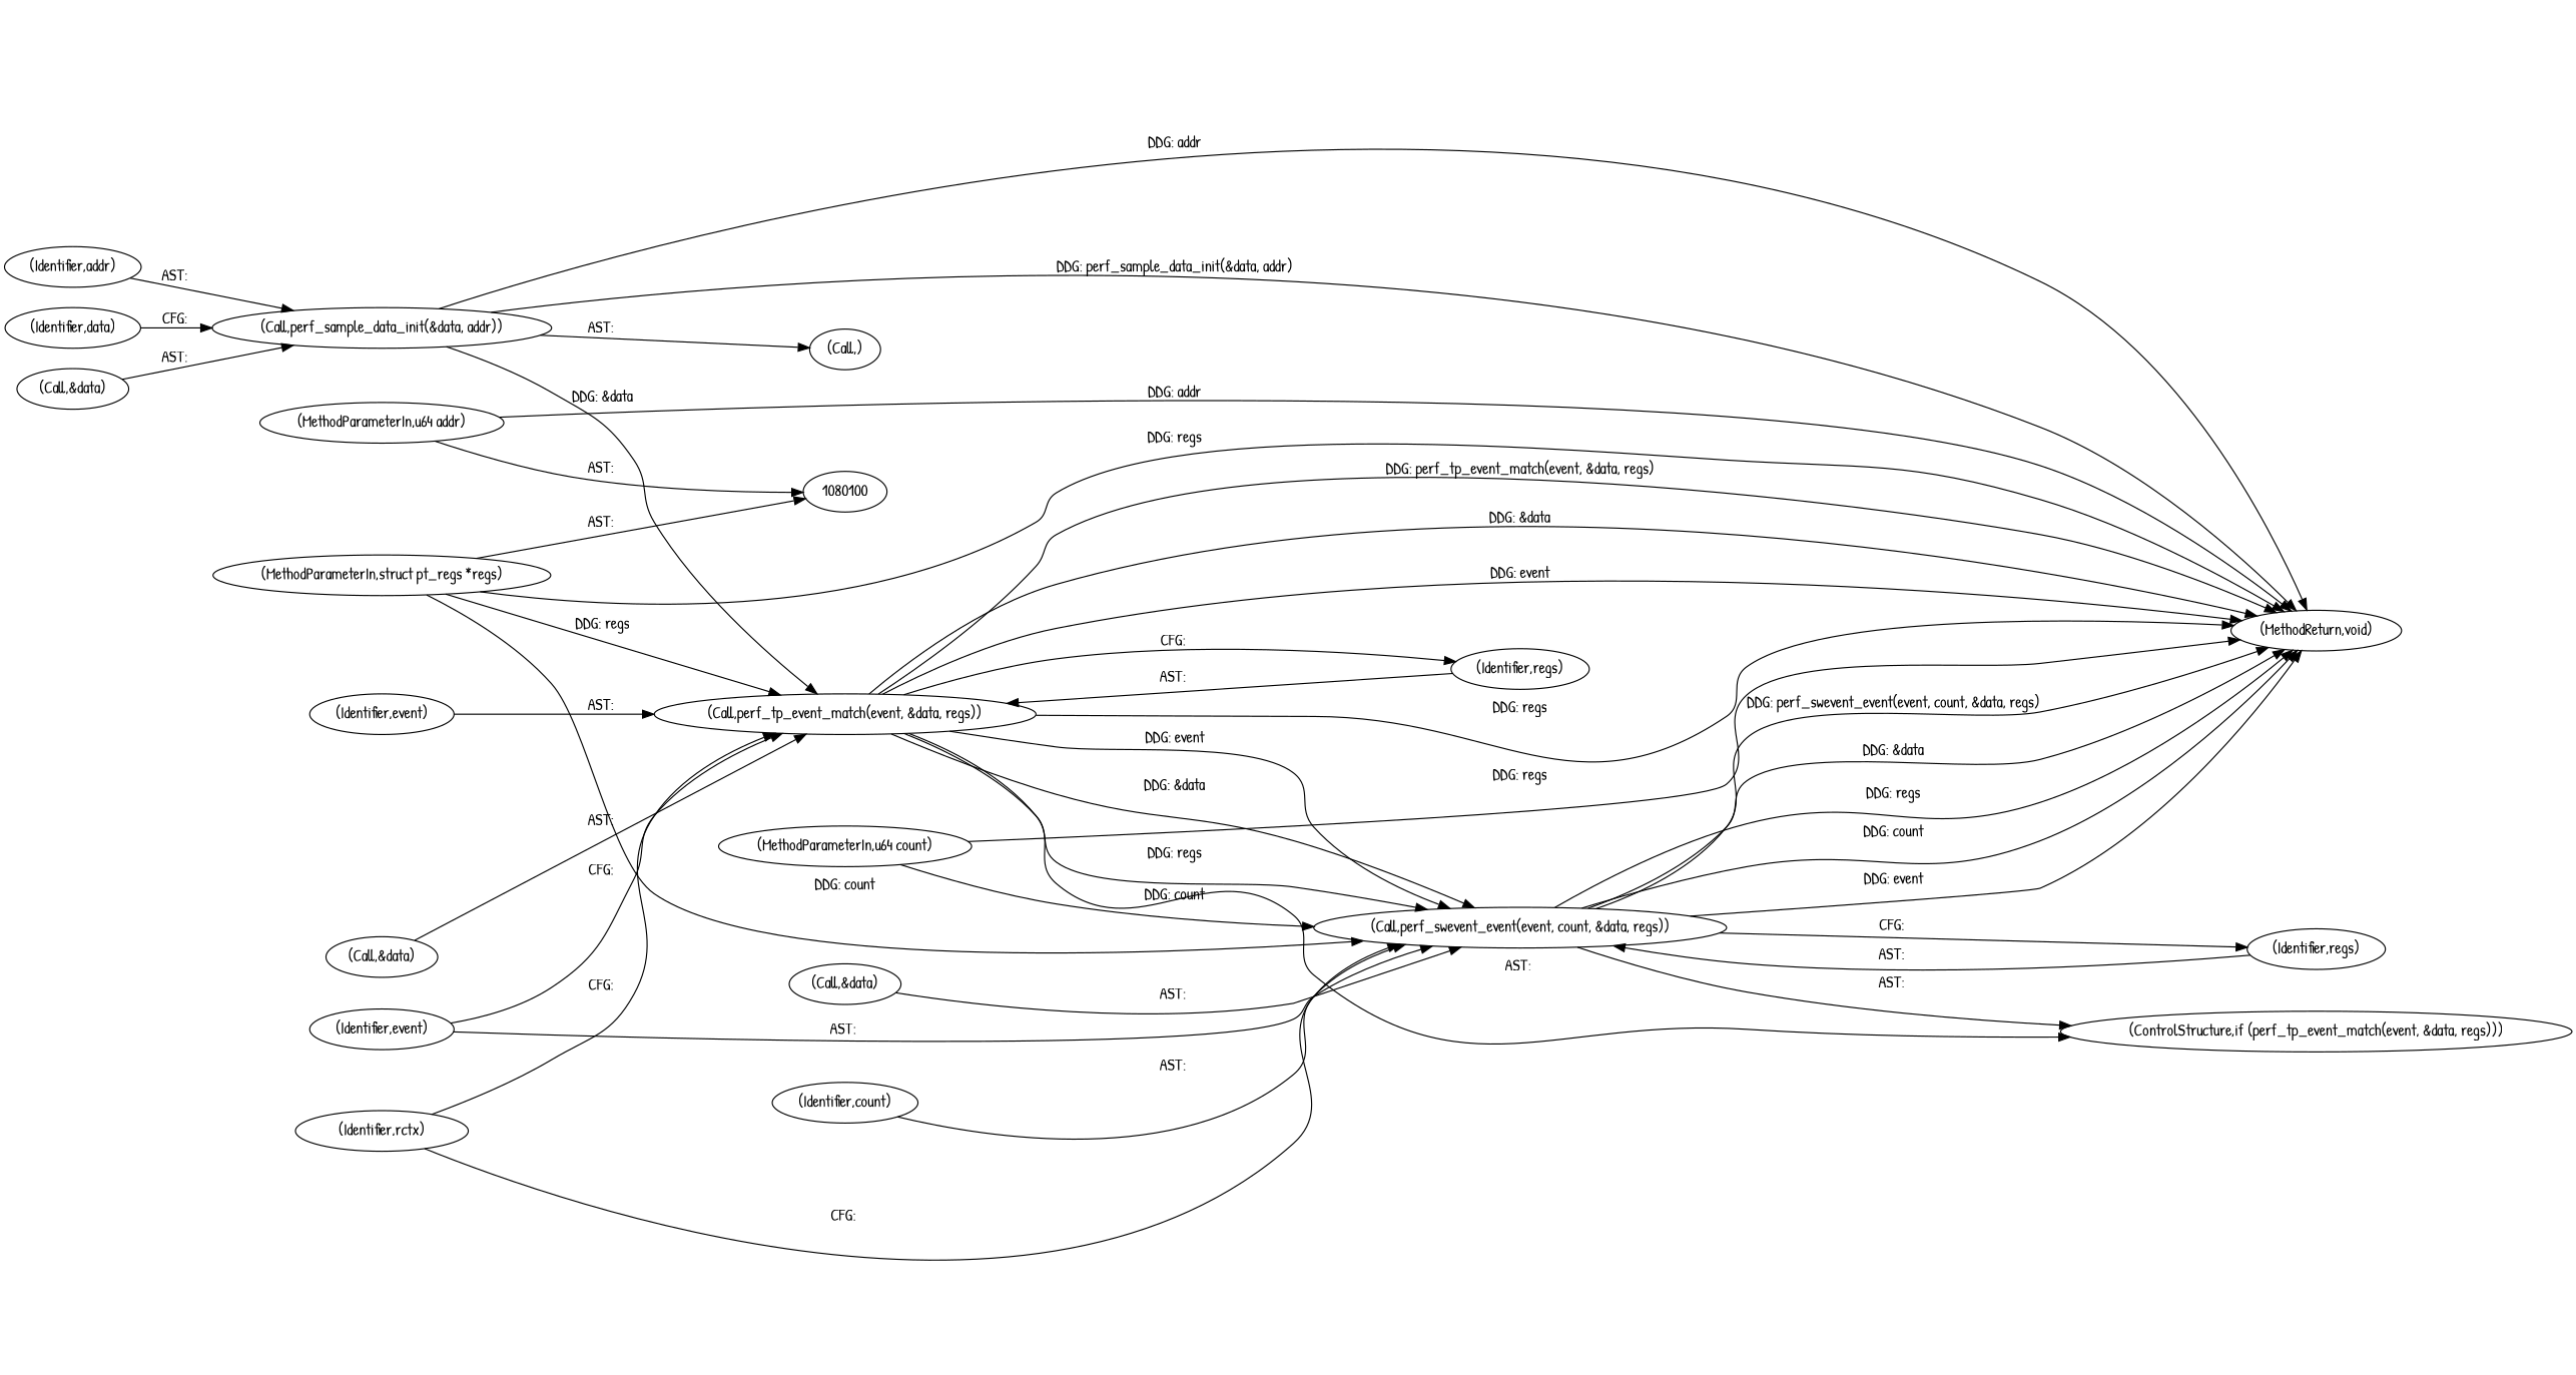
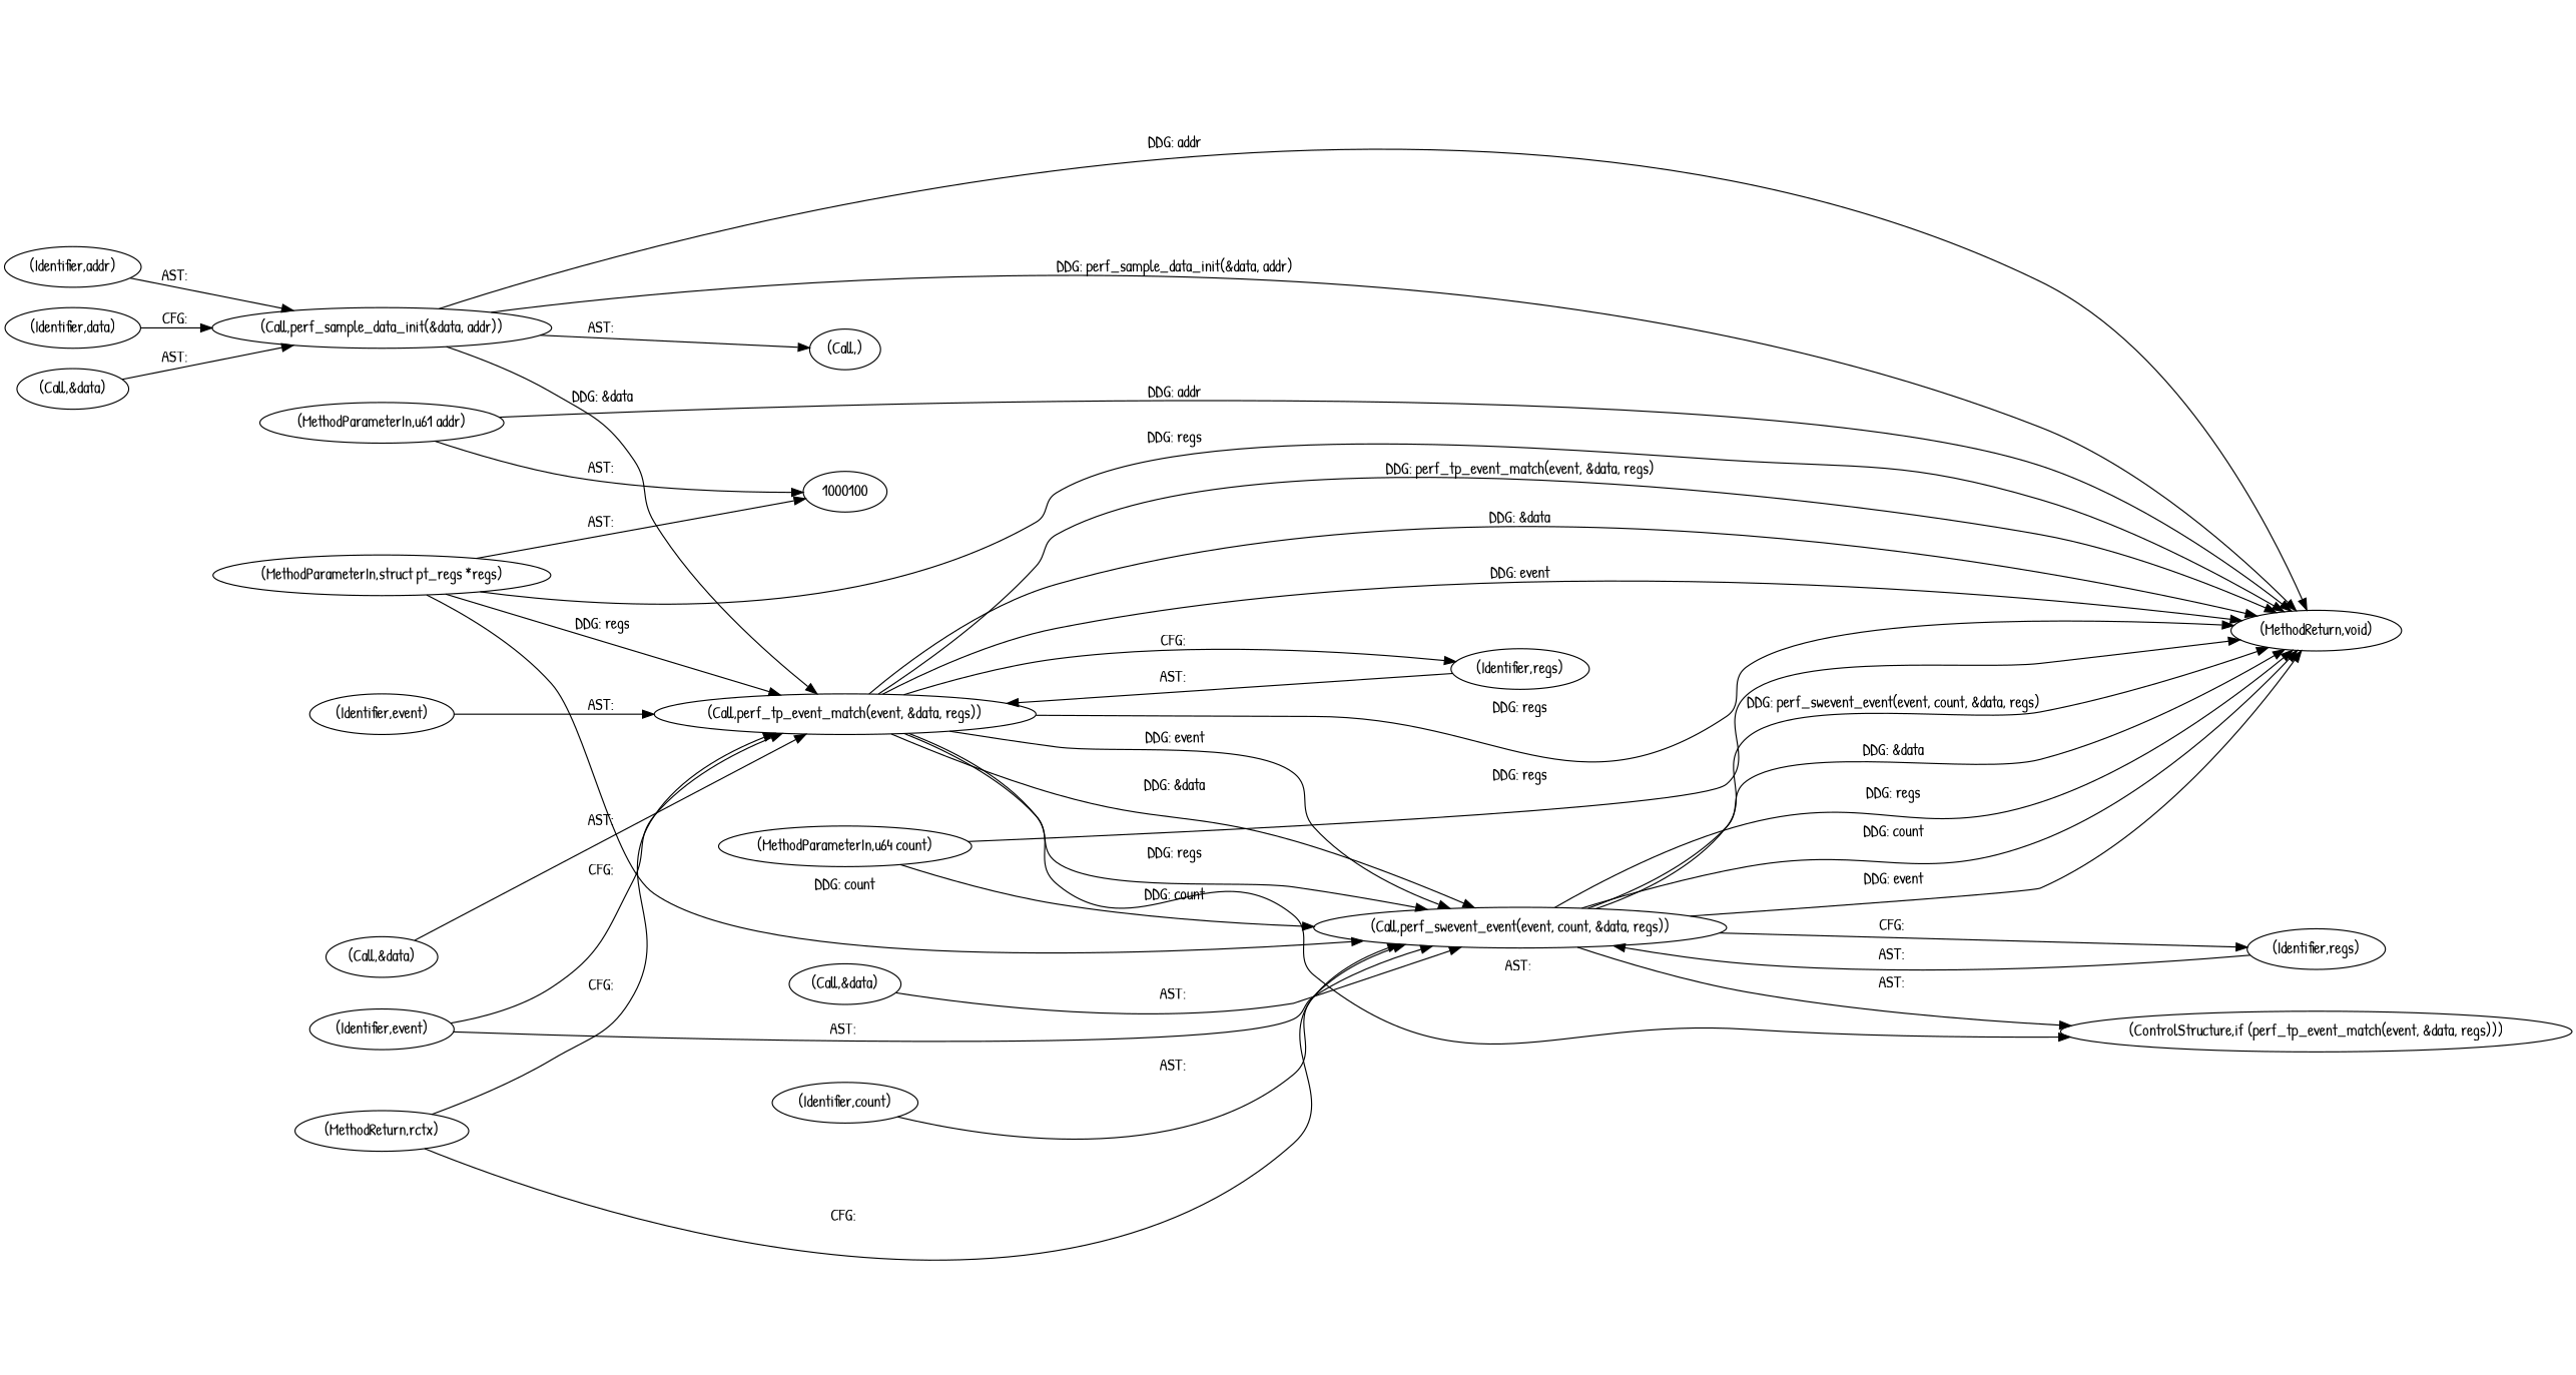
  digraph {
    fontname="Patrick Hand"
    rankdir=LR
    node [fontname="Patrick Hand"]
    edge [fontname="Patrick Hand"]
    n1 [label="(Call,perf_swevent_event(event, count, &data, regs))"]
    n2 [label="(ControlStructure,if (perf_tp_event_match(event, &data, regs)))"]
    n3 [label="(MethodReturn,void)"]
    n4 [label="(Identifier,regs)"]
    n5 [label="(Call,perf_tp_event_match(event, &data, regs))"]
    n6 [label="(Identifier,regs)"]
    n7 [label="(Call,perf_sample_data_init(&data, addr))"]
    n8 [label="(Call,)"]
    n9 [label="(Identifier,addr)"]
-   n10 [label="(MethodParameterIn,u64 addr)"]
-   1000100 [label=1080100]
+   n10 [label="(MethodParameterIn,u61 addr)"]
+   1000100
    n12 [label="(MethodParameterIn,struct pt_regs *regs)"]
    n13 [label="(MethodParameterIn,u64 count)"]
    n14 [label="(Identifier,event)"]
    n15 [label="(Identifier,data)"]
-   n16 [label="(Identifier,rctx)"]
+   n16 [label="(MethodReturn,rctx)"]
    n17 [label="(Call,&data)"]
    n18 [label="(Identifier,event)"]
    n19 [label="(Call,&data)"]
    n20 [label="(Identifier,count)"]
    n21 [label="(Call,&data)"]
    n1 -> n2 [label="AST: "]
    n1 -> n3 [label="DDG: count"]
    n1 -> n3 [label="DDG: event"]
    n1 -> n3 [label="DDG: perf_swevent_event(event, count, &data, regs)"]
    n1 -> n3 [label="DDG: &data"]
    n1 -> n3 [label="DDG: regs"]
    n1 -> n4 [label="CFG: "]
    n4 -> n1 [label="AST: "]
    n5 -> n1 [label="DDG: event"]
    n5 -> n1 [label="DDG: &data"]
    n5 -> n1 [label="DDG: regs"]
    n5 -> n2 [label="AST: "]
    n5 -> n3 [label="DDG: perf_tp_event_match(event, &data, regs)"]
    n5 -> n3 [label="DDG: &data"]
    n5 -> n3 [label="DDG: event"]
    n5 -> n3 [label="DDG: regs"]
    n5 -> n6 [label="CFG: "]
    n6 -> n5 [label="AST: "]
    n7 -> n3 [label="DDG: addr"]
    n7 -> n3 [label="DDG: perf_sample_data_init(&data, addr)"]
    n7 -> n5 [label="DDG: &data"]
    n7 -> n8 [label="AST: "]
    n9 -> n7 [label="AST: "]
    n10 -> n3 [label="DDG: addr"]
    n10 -> 1000100 [label="AST: "]
    n12 -> n1 [label="DDG: count"]
    n12 -> n3 [label="DDG: regs"]
    n12 -> n5 [label="DDG: regs"]
    n12 -> 1000100 [label="AST: "]
    n13 -> n1 [label="DDG: count"]
    n13 -> n3 [label="DDG: regs"]
    n14 -> n1 [label="AST: "]
    n14 -> n5 [label="CFG: "]
    n15 -> n7 [label="CFG: "]
    n16 -> n1 [label="CFG: "]
    n16 -> n5 [label="CFG: "]
    n17 -> n7 [label="AST: "]
    n18 -> n5 [label="AST: "]
    n19 -> n5 [label="AST: "]
    n20 -> n1 [label="AST: "]
    n21 -> n1 [label="AST: "]
  }
